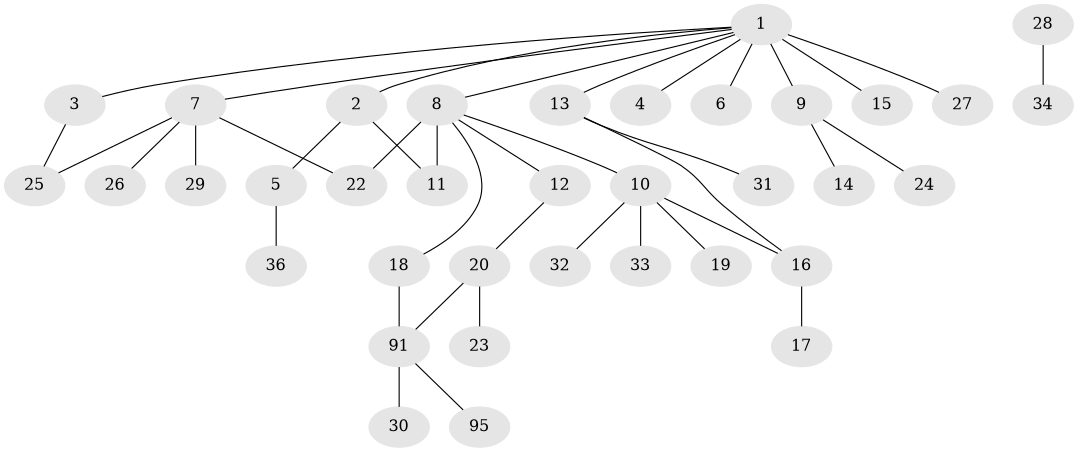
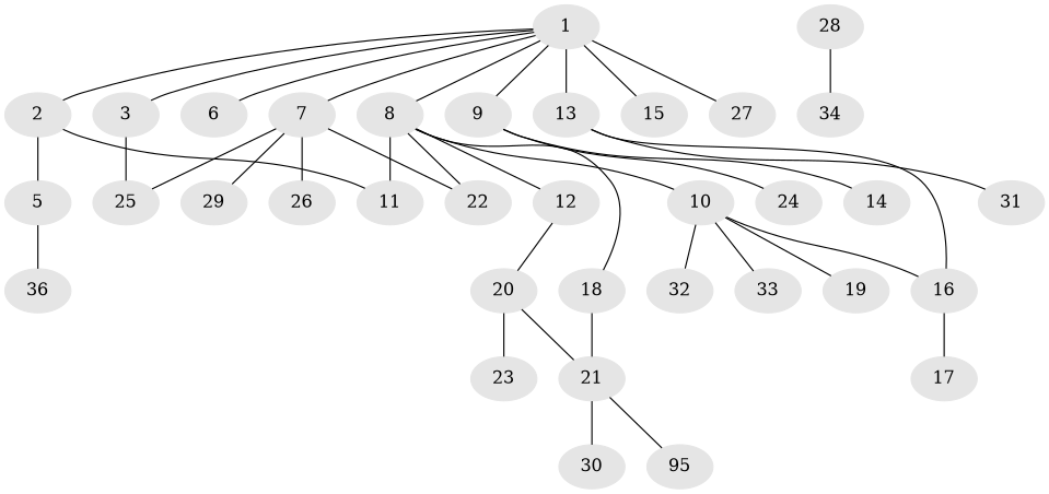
  graph {
    node [color=gray90 style=filled]
    edge [weight=1.0]
    1
    2
    3
-   4
    6
    7
    8
    9
    13
    15
    27
    5
    11
    25
    22
    26
    29
    10
    12
    18
    14
    24
    31
    16
    36
    28
    34
    19
    32
    33
    20
-   21 [label=91]
+   21
    17
    23
    30
    n36 [label=95]
    1 -- 2
    1 -- 3
-   1 -- 4
    1 -- 6
    1 -- 7
    1 -- 8
    1 -- 9
    1 -- 13
    1 -- 15 [weight=5.0]
    1 -- 27
    2 -- 5
    2 -- 11
    3 -- 25
    7 -- 25
    7 -- 22
    7 -- 26
    7 -- 29
    8 -- 11 [weight=6.0]
    8 -- 22
    8 -- 10
    8 -- 12
    8 -- 18
    9 -- 14
    9 -- 24
    13 -- 31
    13 -- 16
    5 -- 36
    10 -- 16
    10 -- 19
    10 -- 32
    10 -- 33
    12 -- 20
    18 -- 21
    16 -- 17 [weight=7.0]
    28 -- 34
    20 -- 21
    20 -- 23
    21 -- 30 [weight=4.0]
    21 -- n36
  }
